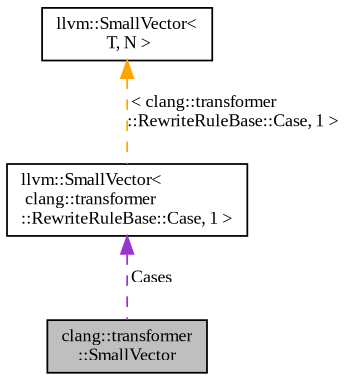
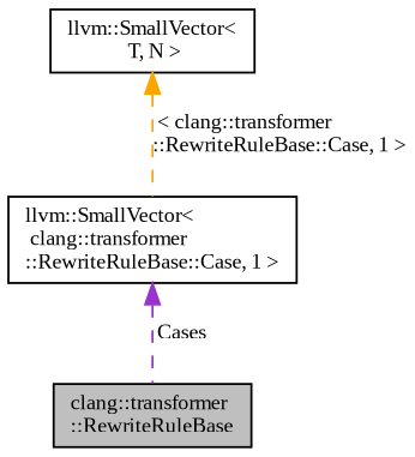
  digraph {
    fontname="Liberation Serif"
    node [color=black fontname="Liberation Serif" fontsize=10 shape=record]
    edge [dir=back fontname="Liberation Serif" fontsize=10 labelfontname=Helvetica labelfontsize=10 style=dashed]
-   n1 [fillcolor=grey75 fontcolor=black height=0.2 label="clang::transformer\l::SmallVector" style=filled width=0.4]
+   n1 [fillcolor=grey75 fontcolor=black height=0.2 label="clang::transformer\l::RewriteRuleBase" style=filled width=0.4]
    n2 [height=0.2 label="llvm::SmallVector\<\l clang::transformer\l::RewriteRuleBase::Case, 1 \>" width=0.4]
    n3 [height=0.2 label="llvm::SmallVector\<\l T, N \>" width=0.4]
    n2 -> n1 [color=darkorchid3 label=" Cases"]
    n3 -> n2 [color=orange label=" \< clang::transformer\l::RewriteRuleBase::Case, 1 \>"]
  }
